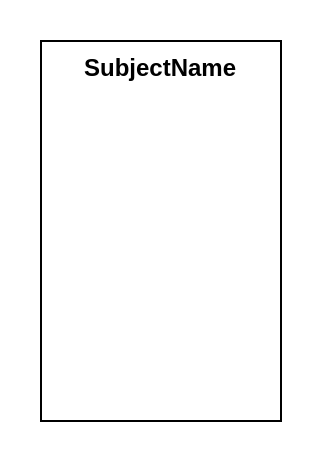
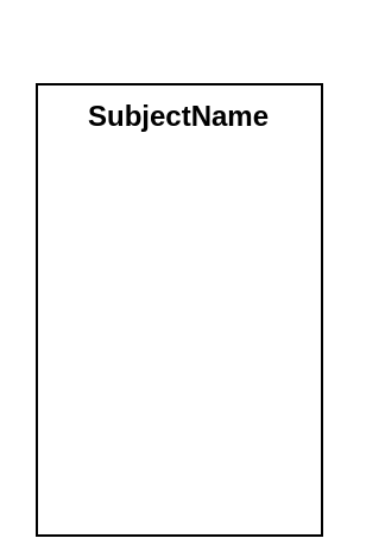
  <mxCell id="0" />
  <mxCell id="1" parent="0" />
- <mxCell id="2" value="SubjectName" style="shape=rect;html=1;verticalAlign=top;fontStyle=1;whiteSpace=wrap;align=center;" vertex="1" parent="1"><mxGeometry x="20" y="20" width="120" height="190" as="geometry" /></mxCell>
+ <mxCell id="2" value="SubjectName" style="shape=rect;html=1;verticalAlign=top;fontStyle=1;whiteSpace=wrap;align=center;" vertex="1" parent="1"><mxGeometry x="15" y="35" width="120" height="190" as="geometry" /></mxCell>
